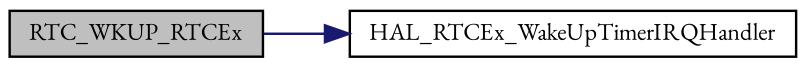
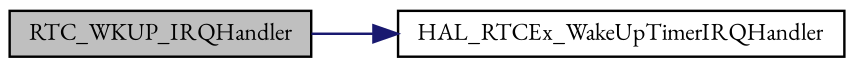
  digraph {
    rankdir=LR
    fontname="EB Garamond"
    node [color=black fontname="EB Garamond" fontsize=10 shape=record style=filled]
-   n1 [fillcolor=grey75 fontcolor=black height=0.2 label=RTC_WKUP_RTCEx width=0.4]
+   n1 [fillcolor=grey75 fontcolor=black height=0.2 label=RTC_WKUP_IRQHandler width=0.4]
    n2 [fillcolor=white height=0.2 label=HAL_RTCEx_WakeUpTimerIRQHandler width=0.4]
    n1 -> n2 [color=midnightblue fontname="EB Garamond" fontsize=10 labelfontname=Helvetica labelfontsize=10 style=solid]
  }
